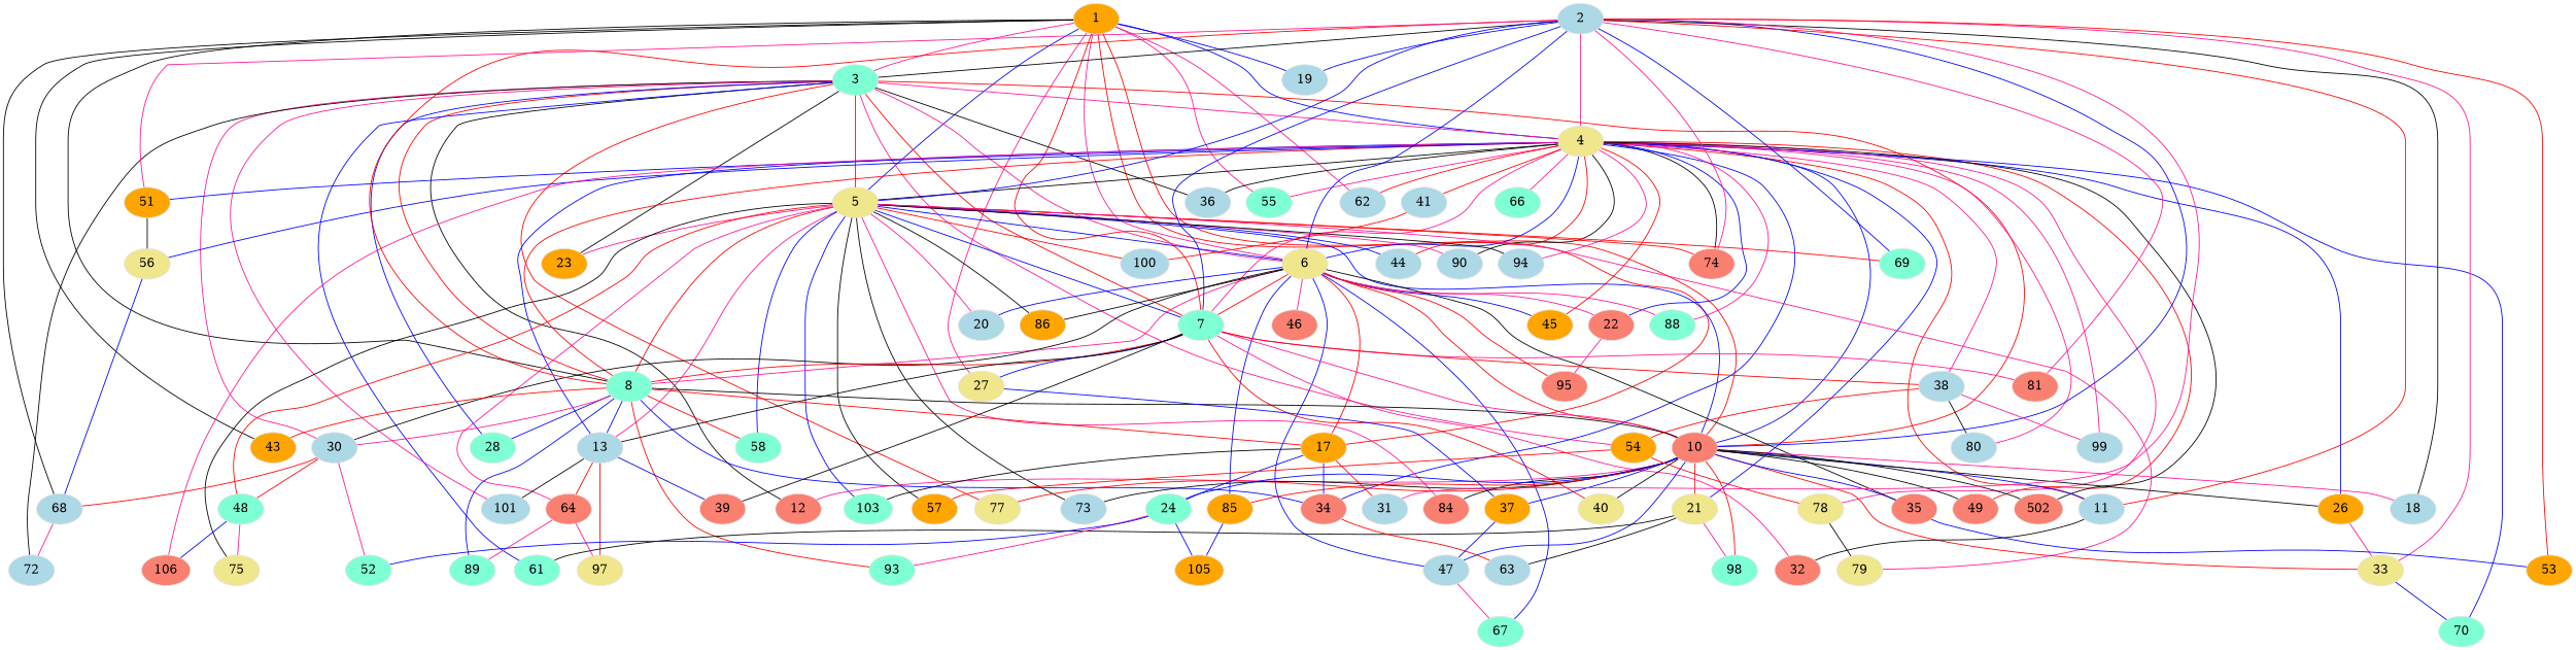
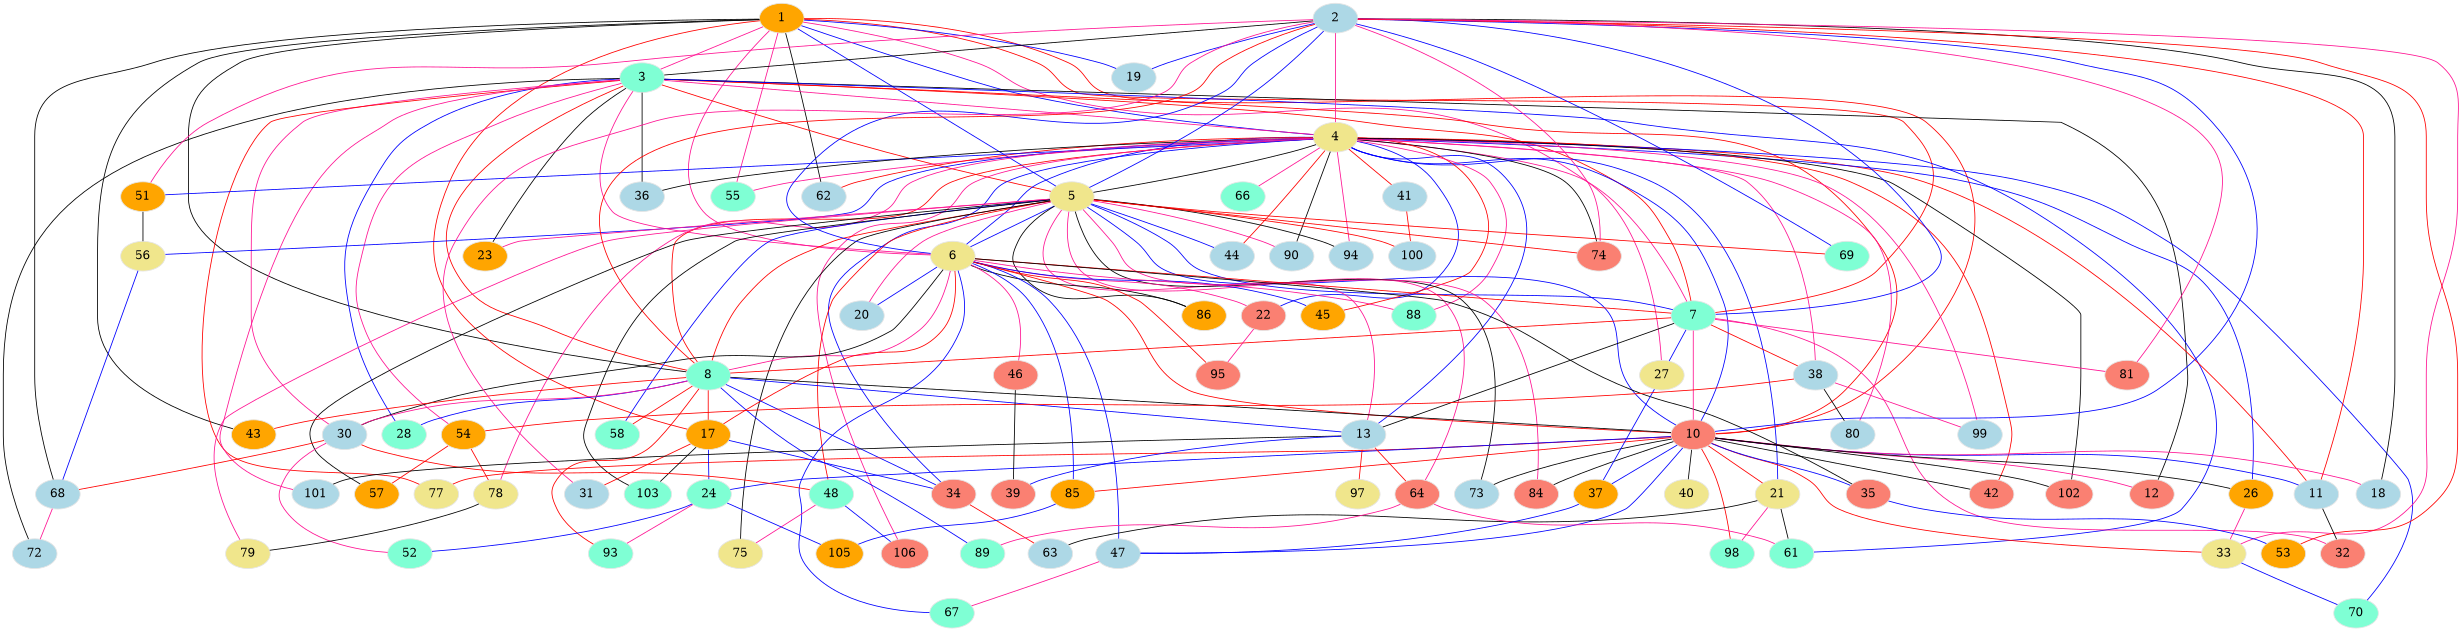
  graph {
    node [color=gray90 fillcolor=lightblue style=filled]
    edge [color=deeppink]
    1 [fillcolor=orange super="+82"]
    3 [fillcolor=aquamarine super="+15"]
    4 [fillcolor=khaki super="+9"]
    5 [fillcolor=khaki super="+50"]
    6 [fillcolor=khaki super="+59"]
    7 [fillcolor=aquamarine super="+71"]
    8 [fillcolor=aquamarine super="+16"]
    10 [fillcolor=salmon super="+104"]
    17 [fillcolor=orange super="+29"]
    19
    27 [fillcolor=khaki]
    43 [fillcolor=orange]
    55 [fillcolor=aquamarine]
    62
    68 [super="+91"]
    2 [super="+65"]
    11 [super="+25"]
    18
    31
    33 [fillcolor=khaki super="+49"]
    51 [fillcolor=orange]
    53 [fillcolor=orange]
    69 [fillcolor=aquamarine]
    74 [fillcolor=salmon super="+83"]
    81 [fillcolor=salmon]
    12 [fillcolor=salmon]
    23 [fillcolor=orange]
    28 [fillcolor=aquamarine]
    30 [super="+60"]
    54 [fillcolor=orange]
    61 [fillcolor=aquamarine]
    72
    77 [fillcolor=khaki]
    n34 [label=36]
    101
    41
    13 [super="+14"]
    21 [fillcolor=khaki]
    22 [fillcolor=salmon]
    26 [fillcolor=orange]
    34 [fillcolor=salmon super="+36"]
    38
-   42 [fillcolor=salmon label=49]
+   42 [fillcolor=salmon]
    44
    45 [fillcolor=orange]
    56 [fillcolor=khaki]
    66 [fillcolor=aquamarine]
    70 [fillcolor=aquamarine]
    78 [fillcolor=khaki]
    80
    88 [fillcolor=aquamarine]
    90
    94
    99
-   102 [fillcolor=salmon label=502]
+   102 [fillcolor=salmon]
    106 [fillcolor=salmon]
    20
    48 [fillcolor=aquamarine]
    57 [fillcolor=orange]
    58 [fillcolor=aquamarine]
    64 [fillcolor=salmon]
    73
    75 [fillcolor=khaki]
    79 [fillcolor=khaki]
    84 [fillcolor=salmon]
    86 [fillcolor=orange]
    100
    103 [fillcolor=aquamarine]
    35 [fillcolor=salmon]
    46 [fillcolor=salmon]
    47 [super="+76"]
    67 [fillcolor=aquamarine]
    85 [fillcolor=orange]
    95 [fillcolor=salmon]
    32 [fillcolor=salmon]
    39 [fillcolor=salmon]
    40 [fillcolor=khaki]
    89 [fillcolor=aquamarine]
    93 [fillcolor=aquamarine]
    24 [fillcolor=aquamarine super="+87"]
    37 [fillcolor=orange super="+92"]
    98 [fillcolor=aquamarine]
    52 [fillcolor=aquamarine]
    97 [fillcolor=khaki]
    63
    105 [fillcolor=orange]
    1 -- 3 [weight=2]
    1 -- 4 [color=blue weight=2]
    1 -- 5 [color=blue]
    1 -- 6 [weight=2]
    1 -- 7 [color=red]
    1 -- 8 [color=black]
    1 -- 10 [color=red]
    1 -- 17 [color=red]
    1 -- 19 [color=blue]
    1 -- 27
    1 -- 43 [color=black]
    1 -- 55
-   1 -- 62
+   1 -- 62 [color=black]
    1 -- 68 [color=black]
    3 -- 4 [weight=2]
    3 -- 5 [color=red]
    3 -- 6
    3 -- 7 [color=red]
    3 -- 8 [color=red]
    3 -- 10 [color=red weight=2]
    3 -- 12 [color=black]
    3 -- 23 [color=black]
    3 -- 28 [color=blue]
    3 -- 30
    3 -- 54
    3 -- 61 [color=blue]
    3 -- 72 [color=black]
    3 -- 77 [color=red]
    3 -- n34 [color=black]
    3 -- 101
    4 -- 5 [color=black weight=2]
    4 -- 6 [color=blue weight=2]
    4 -- 7 [weight=2]
    4 -- 8 [color=red weight=2]
    4 -- 10 [color=blue weight=2]
    4 -- 55
    4 -- 62 [color=red]
    4 -- 11 [color=red]
    4 -- 51 [color=blue]
    4 -- 74 [color=black]
    4 -- n34 [color=black]
    4 -- 41 [color=red]
    4 -- 13 [color=blue]
    4 -- 21 [color=blue]
    4 -- 22 [color=blue]
    4 -- 26 [color=blue]
    4 -- 34 [color=blue]
    4 -- 38
    4 -- 42 [color=red]
    4 -- 44 [color=red]
    4 -- 45 [color=red]
    4 -- 56 [color=blue]
    4 -- 66
    4 -- 70 [color=blue]
    4 -- 78
    4 -- 80
    4 -- 88
    4 -- 90 [color=black]
    4 -- 94
    4 -- 99
    4 -- 102 [color=black]
    4 -- 106
    5 -- 6 [color=blue]
    5 -- 7 [color=blue]
    5 -- 8 [color=red]
    5 -- 10 [color=blue]
    5 -- 69 [color=red]
    5 -- 74 [color=red]
    5 -- 23
    5 -- 13
    5 -- 44 [color=blue]
    5 -- 90
    5 -- 94 [color=black]
    5 -- 20
    5 -- 48 [color=red]
    5 -- 57 [color=black]
    5 -- 58 [color=blue]
    5 -- 64
    5 -- 73 [color=black]
    5 -- 75 [color=black]
    5 -- 79
    5 -- 84
    5 -- 86 [color=black]
    5 -- 100 [color=red]
-   5 -- 103 [color=blue]
+   5 -- 103 [color=black]
    6 -- 7 [color=red]
    6 -- 8
    6 -- 10 [color=red]
    6 -- 17 [color=red]
    6 -- 30 [color=black]
    6 -- 22
    6 -- 45 [color=blue]
    6 -- 88
    6 -- 20 [color=blue]
    6 -- 86 [color=black]
    6 -- 35 [color=black]
    6 -- 46
    6 -- 47 [color=blue weight=2]
    6 -- 67 [color=blue]
    6 -- 85 [color=blue]
    6 -- 95 [color=red]
    7 -- 8 [color=red weight=2]
    7 -- 10
    7 -- 27 [color=blue]
    7 -- 81
    7 -- 13 [color=black]
    7 -- 38 [color=red]
    7 -- 32
-   7 -- 39 [color=black]
-   7 -- 40 [color=red]
+   46 -- 39 [color=black]
    8 -- 10 [color=black]
    8 -- 17 [color=red]
    8 -- 43 [color=red]
    8 -- 28 [color=blue]
    8 -- 30
    8 -- 13 [color=blue]
    8 -- 34 [color=blue]
    8 -- 58 [color=red]
    8 -- 89 [color=blue]
    8 -- 93 [color=red]
    10 -- 11 [color=blue]
    10 -- 18
    10 -- 33 [color=red]
    10 -- 12
    10 -- 77 [color=red]
    10 -- 21 [color=red]
    10 -- 26 [color=black]
    10 -- 42 [color=black]
    10 -- 102 [color=black]
    10 -- 73 [color=black]
    10 -- 84 [color=black]
    10 -- 35 [color=blue]
    10 -- 47 [color=blue]
    10 -- 85 [color=red]
    10 -- 40 [color=black]
    10 -- 24 [color=blue weight=2]
    10 -- 37 [color=blue]
    10 -- 98 [color=red]
    17 -- 31 [color=red]
    17 -- 34 [color=blue]
    17 -- 103 [color=black]
    17 -- 24 [color=blue]
    27 -- 37 [color=blue]
    68 -- 72
    2 -- 3 [color=black]
    2 -- 4 [weight=2]
    2 -- 5 [color=blue weight=2]
    2 -- 6 [color=blue]
    2 -- 7 [color=blue]
    2 -- 8 [color=red]
    2 -- 10 [color=blue]
    2 -- 19 [color=blue]
    2 -- 11 [color=red]
    2 -- 18 [color=black]
    2 -- 31
    2 -- 33
    2 -- 51
    2 -- 53 [color=red]
    2 -- 69 [color=blue]
    2 -- 74
    2 -- 81
    11 -- 32 [color=black]
    33 -- 70 [color=blue]
    51 -- 56 [color=black]
    30 -- 68 [color=red]
    30 -- 48 [color=red]
    30 -- 52
    54 -- 78 [color=red]
    54 -- 57 [color=red]
    41 -- 100 [color=red]
    13 -- 101 [color=black]
    13 -- 64 [color=red]
    13 -- 39 [color=blue]
    13 -- 97 [color=red]
    21 -- 61 [color=black]
    21 -- 98
    21 -- 63 [color=black]
    22 -- 95
    26 -- 33
    34 -- 63 [color=red]
    38 -- 54 [color=red]
    38 -- 80 [color=black]
    38 -- 99
    56 -- 68 [color=blue]
    78 -- 79 [color=black]
    48 -- 106 [color=blue]
    48 -- 75
    64 -- 89
-   64 -- 97
+   64 -- 61
    35 -- 53 [color=blue]
    47 -- 67
    85 -- 105 [color=blue]
    24 -- 93
    24 -- 52 [color=blue]
    24 -- 105 [color=blue]
    37 -- 47 [color=blue]
  }
